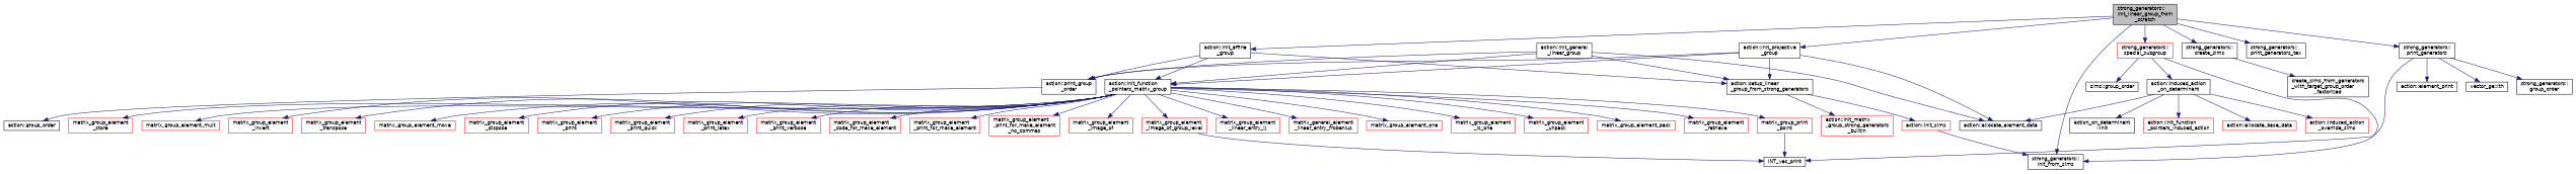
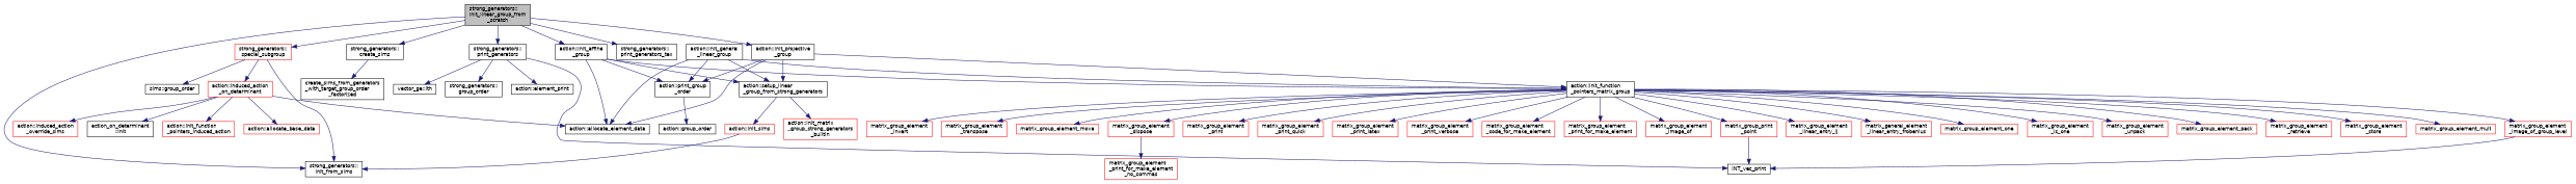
  digraph {
    rankdir=TB
    node [color=red fillcolor=white fontname=Helvetica fontsize=10 shape=record style=filled]
    edge [color=midnightblue fontname=Helvetica fontsize=10 labelfontname=Helvetica labelfontsize=10 style=solid]
    n1 [color=black fillcolor=grey75 fontcolor=black height=0.2 label="strong_generators::\linit_linear_group_from\l_scratch" width=0.4]
    n2 [color=black height=0.2 label="action::init_projective\l_group" width=0.4]
    n3 [color=black height=0.2 label="strong_generators::\linit_from_sims" width=0.4]
    n4 [color=black height=0.2 label="action::init_affine\l_group" width=0.4]
    n5 [height=0.2 label="strong_generators::\lspecial_subgroup" width=0.4]
    n6 [color=black height=0.2 label="strong_generators::\lcreate_sims" width=0.4]
    n7 [color=black height=0.2 label="strong_generators::\lprint_generators" width=0.4]
    n8 [color=black height=0.2 label="strong_generators::\lprint_generators_tex" width=0.4]
    n9 [color=black height=0.2 label="action::init_function\l_pointers_matrix_group" width=0.4]
    n10 [color=black height=0.2 label="action::allocate_element_data" width=0.4]
    n11 [color=black height=0.2 label="action::setup_linear\l_group_from_strong_generators" width=0.4]
    n12 [color=black height=0.2 label="action::print_group\l_order" width=0.4]
    n13 [color=black height=0.2 label="action::init_general\l_linear_group" width=0.4]
-   n14 [color=black height=0.2 label="action::induced_action\l_on_determinant" width=0.4]
+   n14 [height=0.2 label="action::induced_action\l_on_determinant" width=0.4]
    n15 [color=black height=0.2 label="sims::group_order" width=0.4]
    n16 [color=black height=0.2 label="create_sims_from_generators\l_with_target_group_order\l_factorized" width=0.4]
    n17 [color=black height=0.2 label=INT_vec_print width=0.4]
    n18 [color=black height=0.2 label="strong_generators::\lgroup_order" width=0.4]
    n19 [color=black height=0.2 label="action::element_print" width=0.4]
    n20 [color=black height=0.2 label="vector_ge::ith" width=0.4]
    n21 [height=0.2 label="matrix_group_element\l_image_of" width=0.4]
    n22 [height=0.2 label="matrix_group_element\l_image_of_group_level" width=0.4]
    n23 [height=0.2 label="matrix_group_element\l_linear_entry_ij" width=0.4]
    n24 [height=0.2 label="matrix_general_element\l_linear_entry_frobenius" width=0.4]
    n25 [height=0.2 label=matrix_group_element_one width=0.4]
    n26 [height=0.2 label="matrix_group_element\l_is_one" width=0.4]
    n27 [height=0.2 label="matrix_group_element\l_unpack" width=0.4]
    n28 [height=0.2 label=matrix_group_element_pack width=0.4]
    n29 [height=0.2 label="matrix_group_element\l_retrieve" width=0.4]
    n30 [height=0.2 label="matrix_group_element\l_store" width=0.4]
    n31 [height=0.2 label=matrix_group_element_mult width=0.4]
    n32 [height=0.2 label="matrix_group_element\l_invert" width=0.4]
    n33 [height=0.2 label="matrix_group_element\l_transpose" width=0.4]
    n34 [height=0.2 label=matrix_group_element_move width=0.4]
    n35 [height=0.2 label="matrix_group_element\l_dispose" width=0.4]
    n36 [height=0.2 label="matrix_group_element\l_print" width=0.4]
    n37 [height=0.2 label="matrix_group_element\l_print_quick" width=0.4]
    n38 [height=0.2 label="matrix_group_element\l_print_latex" width=0.4]
    n39 [height=0.2 label="matrix_group_element\l_print_verbose" width=0.4]
    n40 [height=0.2 label="matrix_group_element\l_code_for_make_element" width=0.4]
    n41 [height=0.2 label="matrix_group_element\l_print_for_make_element" width=0.4]
    n42 [height=0.2 label="matrix_group_element\l_print_for_make_element\l_no_commas" width=0.4]
    n43 [height=0.2 label="matrix_group_print\l_point" width=0.4]
    n44 [height=0.2 label="action::init_matrix\l_group_strong_generators\l_builtin" width=0.4]
    n45 [height=0.2 label="action::init_sims" width=0.4]
    n46 [color=black height=0.2 label="action::group_order" width=0.4]
    n47 [color=black height=0.2 label="action_on_determinant\l::init" width=0.4]
    n48 [height=0.2 label="action::init_function\l_pointers_induced_action" width=0.4]
    n49 [height=0.2 label="action::allocate_base_data" width=0.4]
    n50 [height=0.2 label="action::induced_action\l_override_sims" width=0.4]
    n1 -> n2
    n1 -> n3
    n1 -> n4
    n1 -> n5
    n1 -> n6
    n1 -> n7
    n1 -> n8
    n2 -> n9
    n2 -> n10
    n2 -> n11
    n2 -> n12
    n4 -> n9
+   n4 -> n10
    n4 -> n11
    n4 -> n12
    n5 -> n3
    n5 -> n14
    n5 -> n15
    n6 -> n16
    n7 -> n17
    n7 -> n18
    n7 -> n19
    n7 -> n20
    n9 -> n21
    n9 -> n22
    n9 -> n23
    n9 -> n24
    n9 -> n25
    n9 -> n26
    n9 -> n27
    n9 -> n28
    n9 -> n29
    n9 -> n30
    n9 -> n31
    n9 -> n32
    n9 -> n33
    n9 -> n34
    n9 -> n35
    n9 -> n36
    n9 -> n37
    n9 -> n38
    n9 -> n39
    n9 -> n40
    n9 -> n41
-   n9 -> n42
+   n35 -> n42
    n9 -> n43
    n11 -> n44
    n11 -> n45
    n12 -> n46
    n13 -> n9
    n13 -> n10
    n13 -> n11
    n13 -> n12
    n14 -> n10
    n14 -> n47
    n14 -> n48
    n14 -> n49
    n14 -> n50
    n22 -> n17
    n43 -> n17
    n45 -> n3
  }
